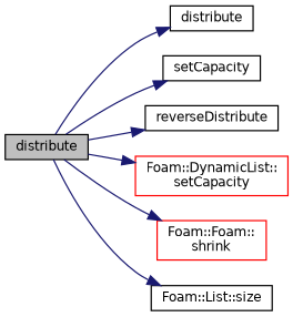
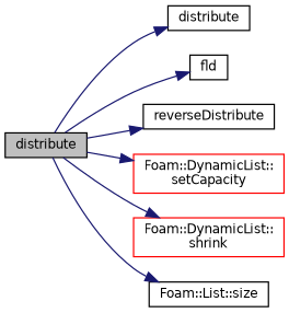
  digraph {
    rankdir=LR
    node [color=black fontname=Helvetica fontsize=10 shape=record]
    edge [color=midnightblue fontname=Helvetica fontsize=10 labelfontname=Helvetica labelfontsize=10 style=solid]
    n1 [fillcolor=grey75 fontcolor=black height=0.2 label=distribute style=filled width=0.4]
    n2 [height=0.2 label=distribute width=0.4]
-   n3 [height=0.2 label=setCapacity width=0.4]
+   n3 [height=0.2 label=fld width=0.4]
    n4 [height=0.2 label=reverseDistribute width=0.4]
    n5 [color=red height=0.2 label="Foam::DynamicList::\lsetCapacity" width=0.4]
-   n6 [color=red height=0.2 label="Foam::Foam::\lshrink" width=0.4]
+   n6 [color=red height=0.2 label="Foam::DynamicList::\lshrink" width=0.4]
    n7 [height=0.2 label="Foam::List::size" width=0.4]
    n1 -> n2
    n1 -> n3
    n1 -> n4
    n1 -> n5
    n1 -> n6
    n1 -> n7
  }
